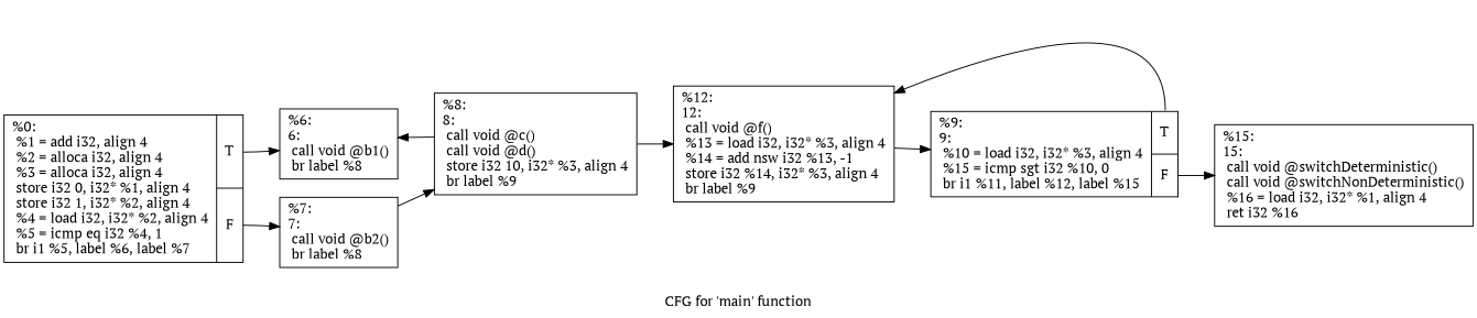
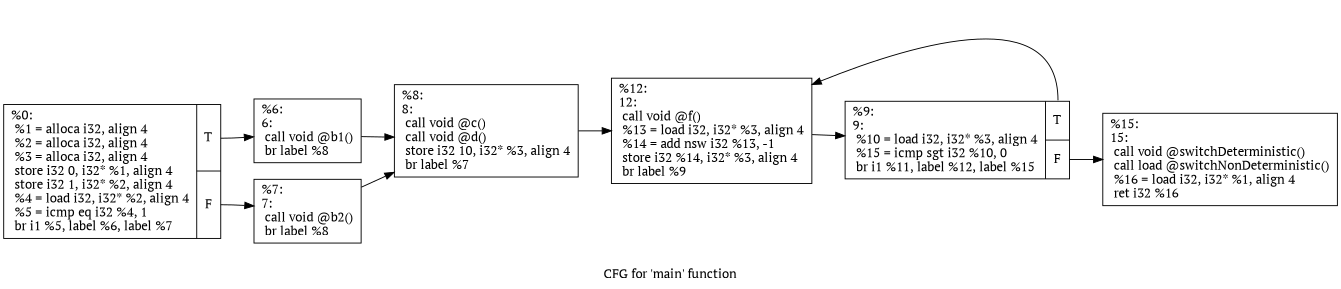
  digraph {
    fontname="PT Serif"
    label="CFG for 'main' function"
    rankdir=LR
    node [fontname="PT Serif" shape=record]
    edge [fontname="PT Serif"]
-   n1 [label="{%0:\l  %1 = add i32, align 4\l  %2 = alloca i32, align 4\l  %3 = alloca i32, align 4\l  store i32 0, i32* %1, align 4\l  store i32 1, i32* %2, align 4\l  %4 = load i32, i32* %2, align 4\l  %5 = icmp eq i32 %4, 1\l  br i1 %5, label %6, label %7\l|{<s0>T|<s1>F}}"]
+   n1 [label="{%0:\l  %1 = alloca i32, align 4\l  %2 = alloca i32, align 4\l  %3 = alloca i32, align 4\l  store i32 0, i32* %1, align 4\l  store i32 1, i32* %2, align 4\l  %4 = load i32, i32* %2, align 4\l  %5 = icmp eq i32 %4, 1\l  br i1 %5, label %6, label %7\l|{<s0>T|<s1>F}}"]
    n2 [label="{%6:\l6:                                                \l  call void @b1()\l  br label %8\l}"]
    n3 [label="{%7:\l7:                                                \l  call void @b2()\l  br label %8\l}"]
-   n4 [label="{%8:\l8:                                                \l  call void @c()\l  call void @d()\l  store i32 10, i32* %3, align 4\l  br label %9\l}"]
+   n4 [label="{%8:\l8:                                                \l  call void @c()\l  call void @d()\l  store i32 10, i32* %3, align 4\l  br label %7\l}"]
    n5 [label="{%12:\l12:                                               \l  call void @f()\l  %13 = load i32, i32* %3, align 4\l  %14 = add nsw i32 %13, -1\l  store i32 %14, i32* %3, align 4\l  br label %9\l}"]
    n6 [label="{%9:\l9:                                                \l  %10 = load i32, i32* %3, align 4\l  %15 = icmp sgt i32 %10, 0\l  br i1 %11, label %12, label %15\l|{<s0>T|<s1>F}}"]
-   n7 [label="{%15:\l15:                                               \l  call void @switchDeterministic()\l  call void @switchNonDeterministic()\l  %16 = load i32, i32* %1, align 4\l  ret i32 %16\l}"]
+   n7 [label="{%15:\l15:                                               \l  call void @switchDeterministic()\l  call load @switchNonDeterministic()\l  %16 = load i32, i32* %1, align 4\l  ret i32 %16\l}"]
    n1 -> n2 [tailport=s0]
    n1 -> n3 [tailport=s1]
-   n4 -> n2
+   n2 -> n4
    n3 -> n4
    n4 -> n5
    n5 -> n6
    n6 -> n5 [tailport=s0]
    n6 -> n7 [tailport=s1]
  }
